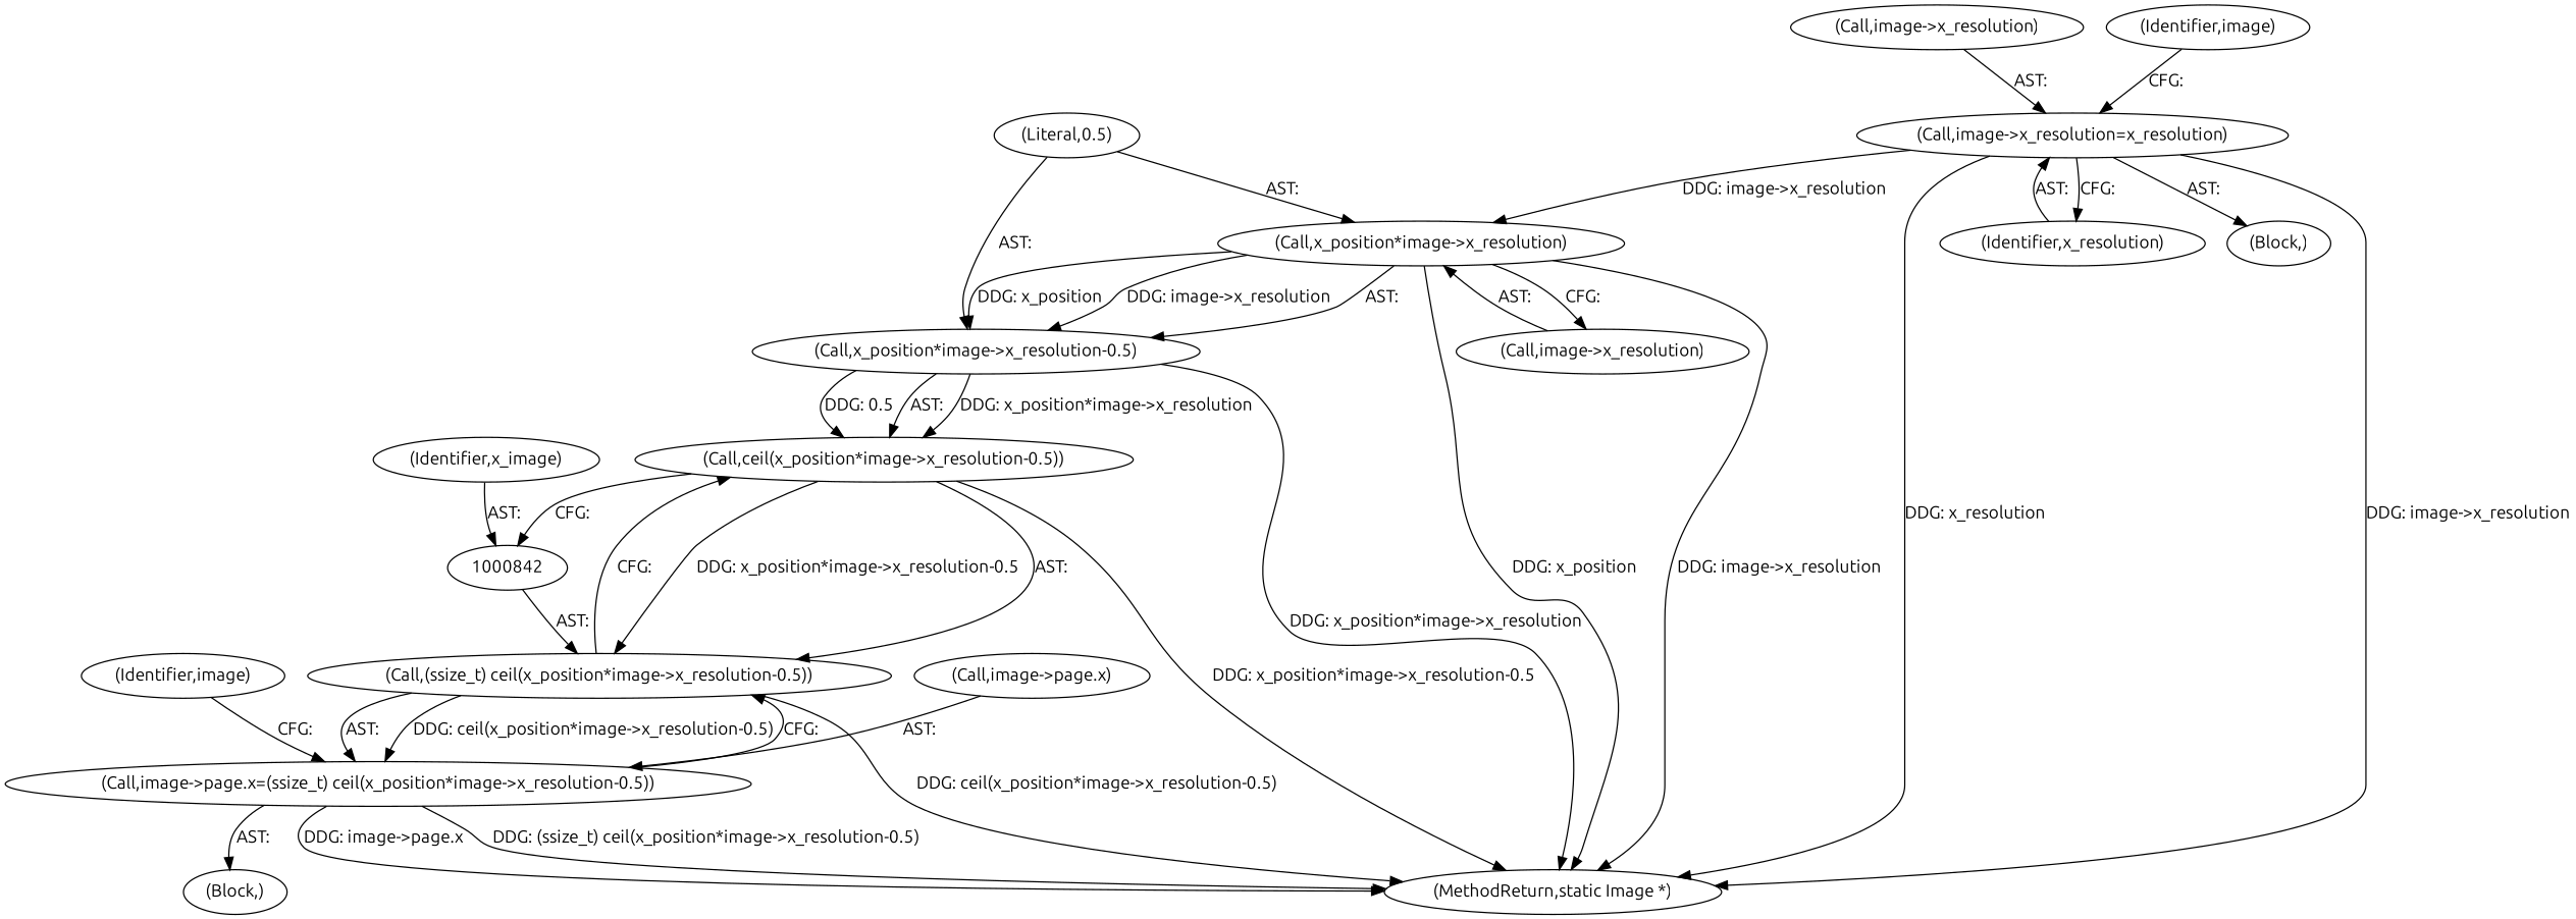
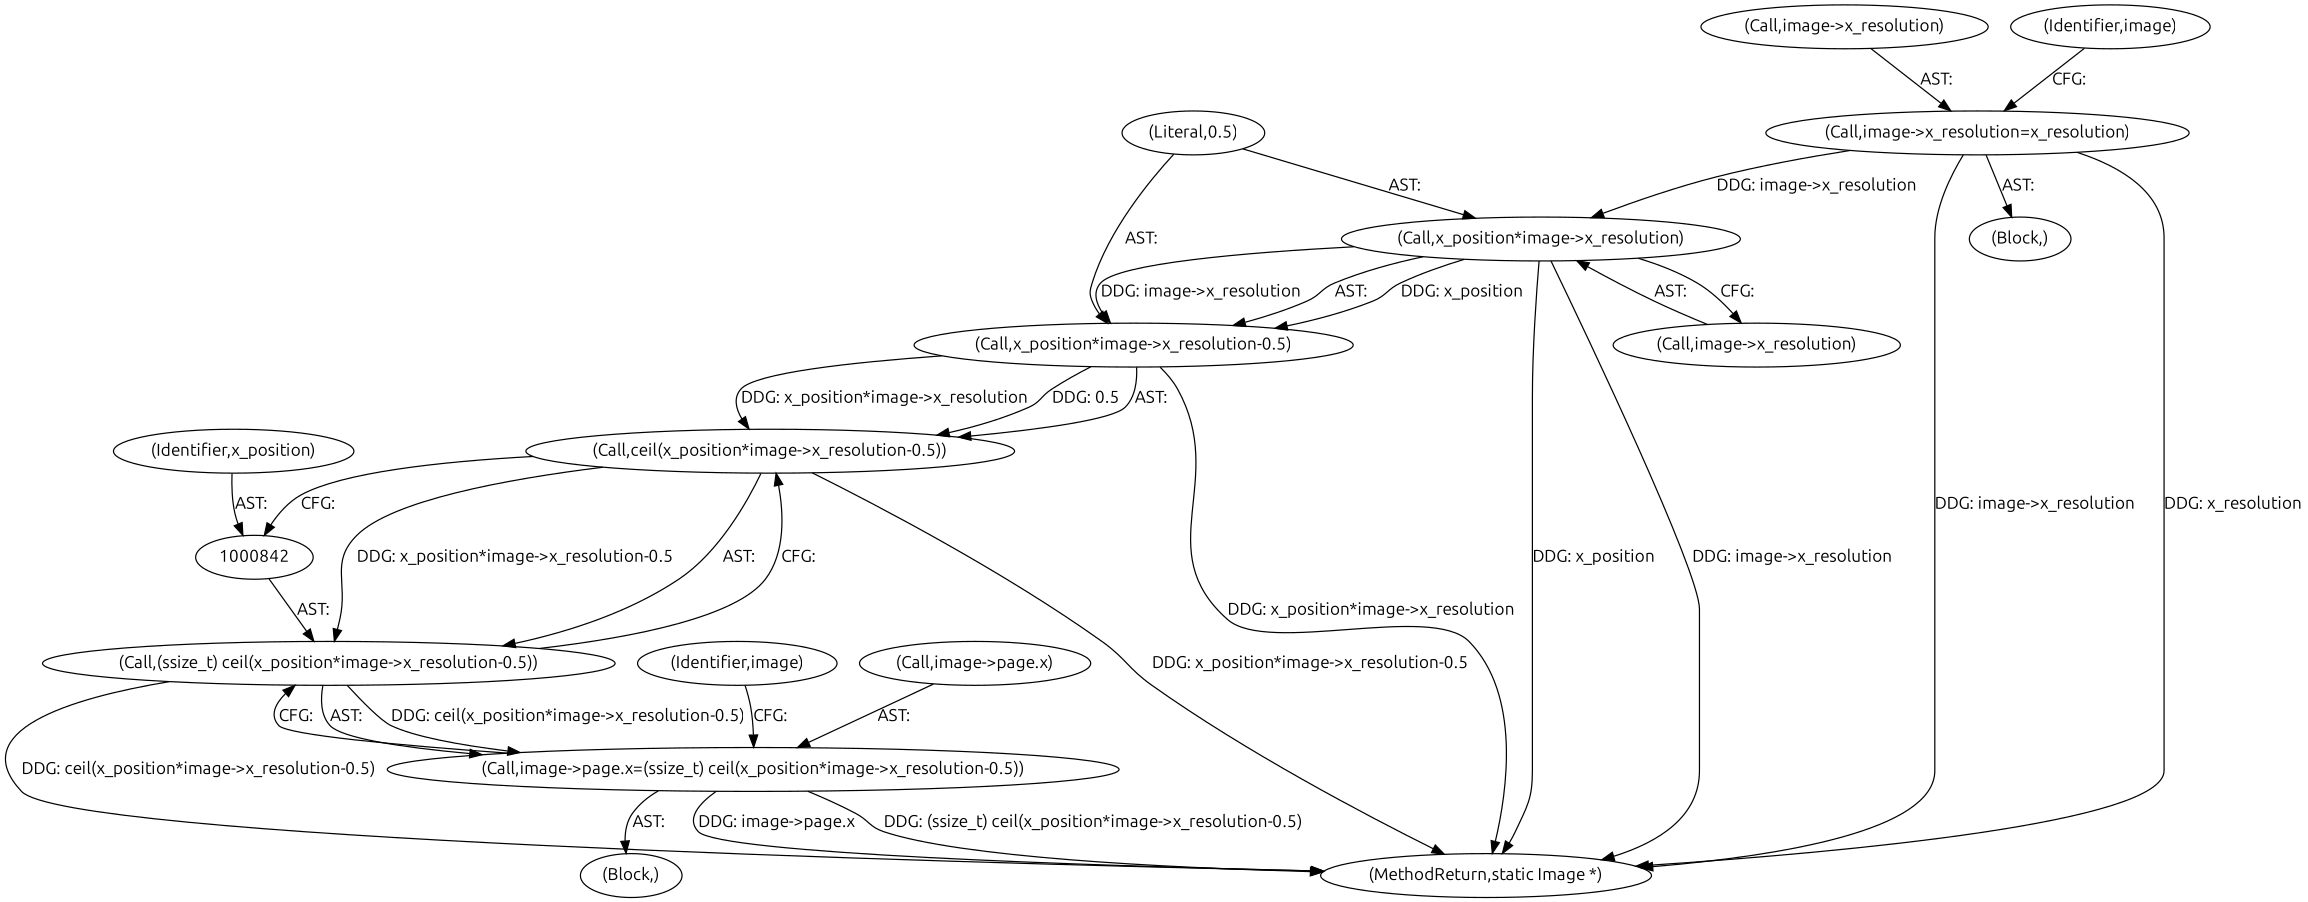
  digraph {
    fontname=Ubuntu
    node [fontname=Ubuntu]
    edge [fontname=Ubuntu]
    n1 [label="(Call,image->x_resolution=x_resolution)"]
    n2 [label="(Call,x_position*image->x_resolution)"]
    n3 [label="(MethodReturn,static Image *)"]
-   n4 [label="(Identifier,x_resolution)"]
    n5 [label="(Block,)"]
    n6 [label="(Call,x_position*image->x_resolution-0.5)"]
    n7 [label="(Call,image->x_resolution)"]
    n8 [label="(Call,ceil(x_position*image->x_resolution-0.5))"]
    n9 [label="(Call,(ssize_t) ceil(x_position*image->x_resolution-0.5))"]
    1000842
    n11 [label="(Literal,0.5)"]
    n12 [label="(Call,image->page.x=(ssize_t) ceil(x_position*image->x_resolution-0.5))"]
    n13 [label="(Block,)"]
    n14 [label="(Call,image->x_resolution)"]
    n15 [label="(Identifier,image)"]
    n16 [label="(Call,image->page.x)"]
-   n17 [label="(Identifier,x_image)"]
+   n17 [label="(Identifier,x_position)"]
    n18 [label="(Identifier,image)"]
    n1 -> n2 [label="DDG: image->x_resolution"]
    n1 -> n3 [label="DDG: x_resolution"]
    n1 -> n3 [label="DDG: image->x_resolution"]
-   n1 -> n4 [label="CFG: "]
    n1 -> n5 [label="AST: "]
    n2 -> n3 [label="DDG: x_position"]
    n2 -> n3 [label="DDG: image->x_resolution"]
    n2 -> n6 [label="AST: "]
    n2 -> n6 [label="DDG: x_position"]
    n2 -> n6 [label="DDG: image->x_resolution"]
    n2 -> n7 [label="CFG: "]
-   n4 -> n1 [label="AST: "]
    n6 -> n3 [label="DDG: x_position*image->x_resolution"]
    n6 -> n8 [label="AST: "]
    n6 -> n8 [label="DDG: x_position*image->x_resolution"]
    n6 -> n8 [label="DDG: 0.5"]
    n7 -> n2 [label="AST: "]
    n8 -> n3 [label="DDG: x_position*image->x_resolution-0.5"]
    n8 -> n9 [label="AST: "]
    n8 -> n9 [label="DDG: x_position*image->x_resolution-0.5"]
    n8 -> 1000842 [label="CFG: "]
    n9 -> n3 [label="DDG: ceil(x_position*image->x_resolution-0.5)"]
    n9 -> n8 [label="CFG: "]
    n9 -> n12 [label="AST: "]
    n9 -> n12 [label="DDG: ceil(x_position*image->x_resolution-0.5)"]
    1000842 -> n9 [label="AST: "]
    n11 -> n2 [label="AST: "]
    n11 -> n6 [label="AST: "]
    n12 -> n3 [label="DDG: image->page.x"]
    n12 -> n3 [label="DDG: (ssize_t) ceil(x_position*image->x_resolution-0.5)"]
    n12 -> n9 [label="CFG: "]
    n12 -> n13 [label="AST: "]
    n14 -> n1 [label="AST: "]
    n15 -> n12 [label="CFG: "]
    n16 -> n12 [label="AST: "]
    n17 -> 1000842 [label="AST: "]
    n18 -> n1 [label="CFG: "]
  }
